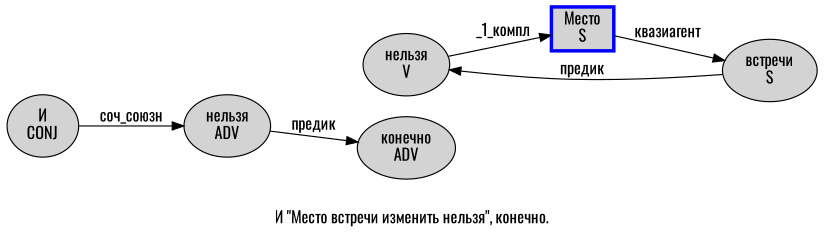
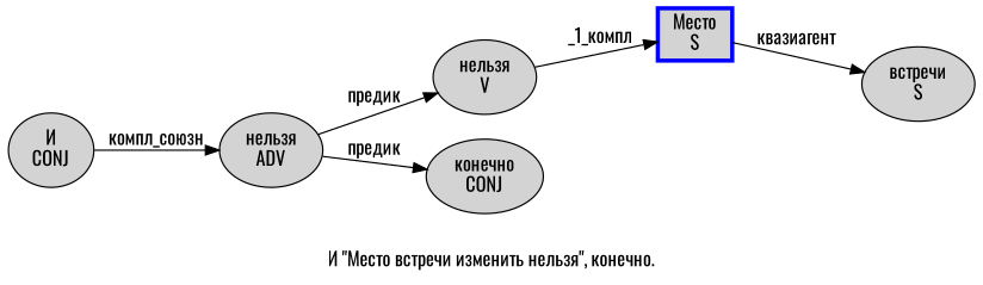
  digraph {
    fontname=Oswald
    label="И \"Место встречи изменить нельзя\", конечно."
    rankdir=LR
    node [fillcolor=lightgray fontname=Oswald penwidth=1 shape=ellipse style=filled]
    edge [fontname=Oswald]
    n1 [label="И\nCONJ"]
    n2 [label="нельзя\nADV"]
    n3 [label="нельзя\nV"]
-   n4 [label="конечно\nADV"]
+   n4 [label="конечно\nCONJ"]
    n5 [color=blue label="Место\nS" penwidth=3 shape=box]
    n6 [label="встречи\nS"]
-   n1 -> n2 [label="соч_союзн"]
-   n6 -> n3 [label="предик"]
+   n1 -> n2 [label="компл_союзн"]
+   n2 -> n3 [label="предик"]
    n2 -> n4 [label="предик"]
    n3 -> n5 [label="_1_компл"]
    n5 -> n6 [label="квазиагент"]
  }
